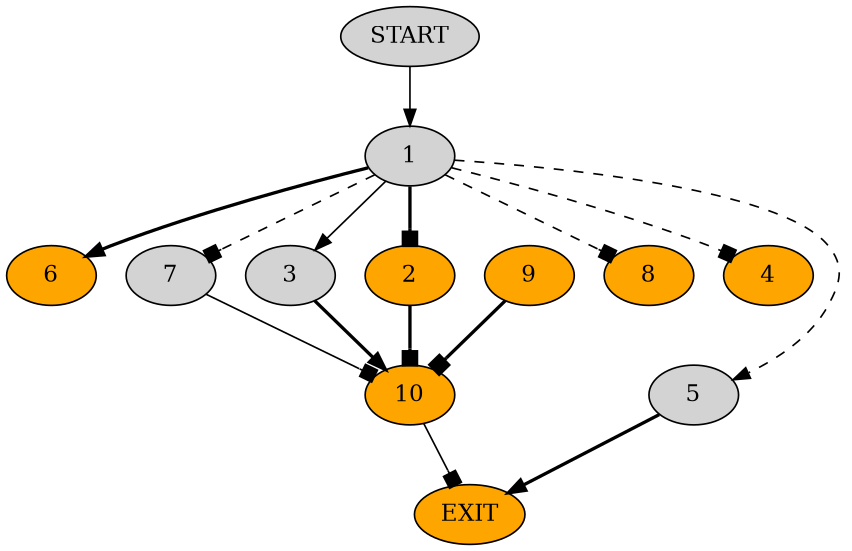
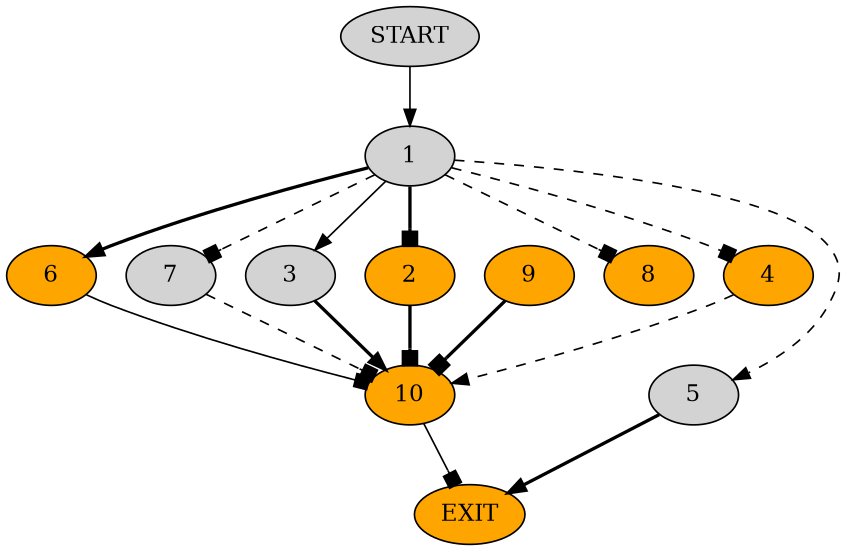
  digraph {
    node [fillcolor=orange style=filled]
    edge [arrowhead=box style=bold]
    n1 [fillcolor=lightgrey label=START]
    1 [fillcolor=lightgrey]
    2
    3 [fillcolor=lightgrey]
    4
    5 [fillcolor=lightgrey]
    6
    7 [fillcolor=lightgrey]
    8
    n10 [label=EXIT]
    10
    9
    n1 -> 1 [arrowhead=normal style=solid]
    1 -> 2
    1 -> 3 [arrowhead=normal style=solid]
    1 -> 4 [style=dashed]
    1 -> 5 [arrowhead=normal style=dashed]
    1 -> 6 [arrowhead=normal]
    1 -> 7 [style=dashed]
    1 -> 8 [style=dashed]
    2 -> 10
    3 -> 10 [arrowhead=normal]
+   4 -> 10 [arrowhead=normal style=dashed]
    5 -> n10 [arrowhead=normal]
-   7 -> 10 [style=solid]
+   6 -> 10 [style=solid]
+   7 -> 10 [style=dashed]
    10 -> n10 [style=solid]
    9 -> 10
  }
